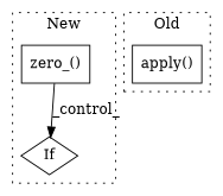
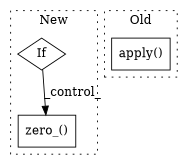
  digraph {
    node [a=75 shape=box]
    n1 [l=19 label="zero_()" s=4763]
    n2 [a=96 l=3 label=If s=4671 shape=diamond]
    n3 [l="11,1" label="apply()" s="4819,4843"]
    subgraph cluster_1 {
      label=New
      style=dotted
      n1
      n2
    }
    subgraph cluster_2 {
      label=Old
      style=dotted
      n3
    }
-   n1 -> n2 [label=_control_]
+   n2 -> n1 [label=_control_]
  }
